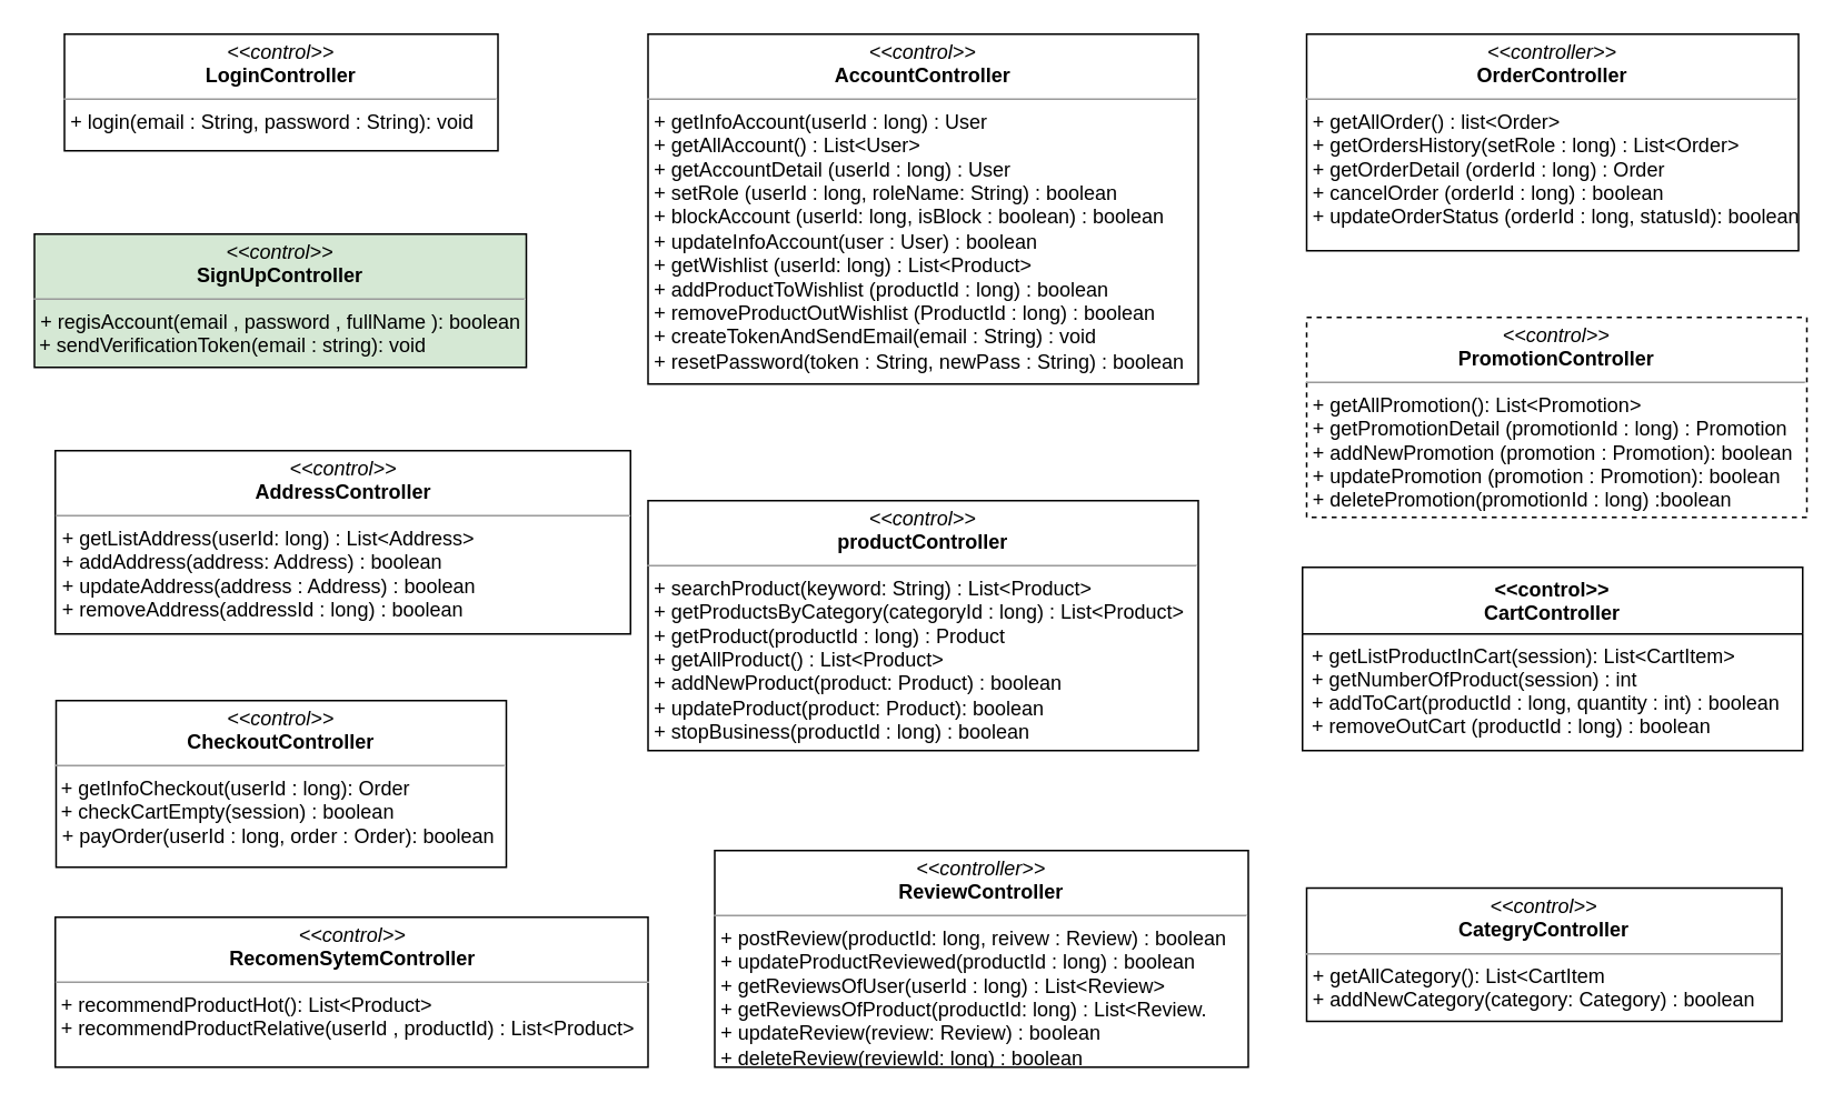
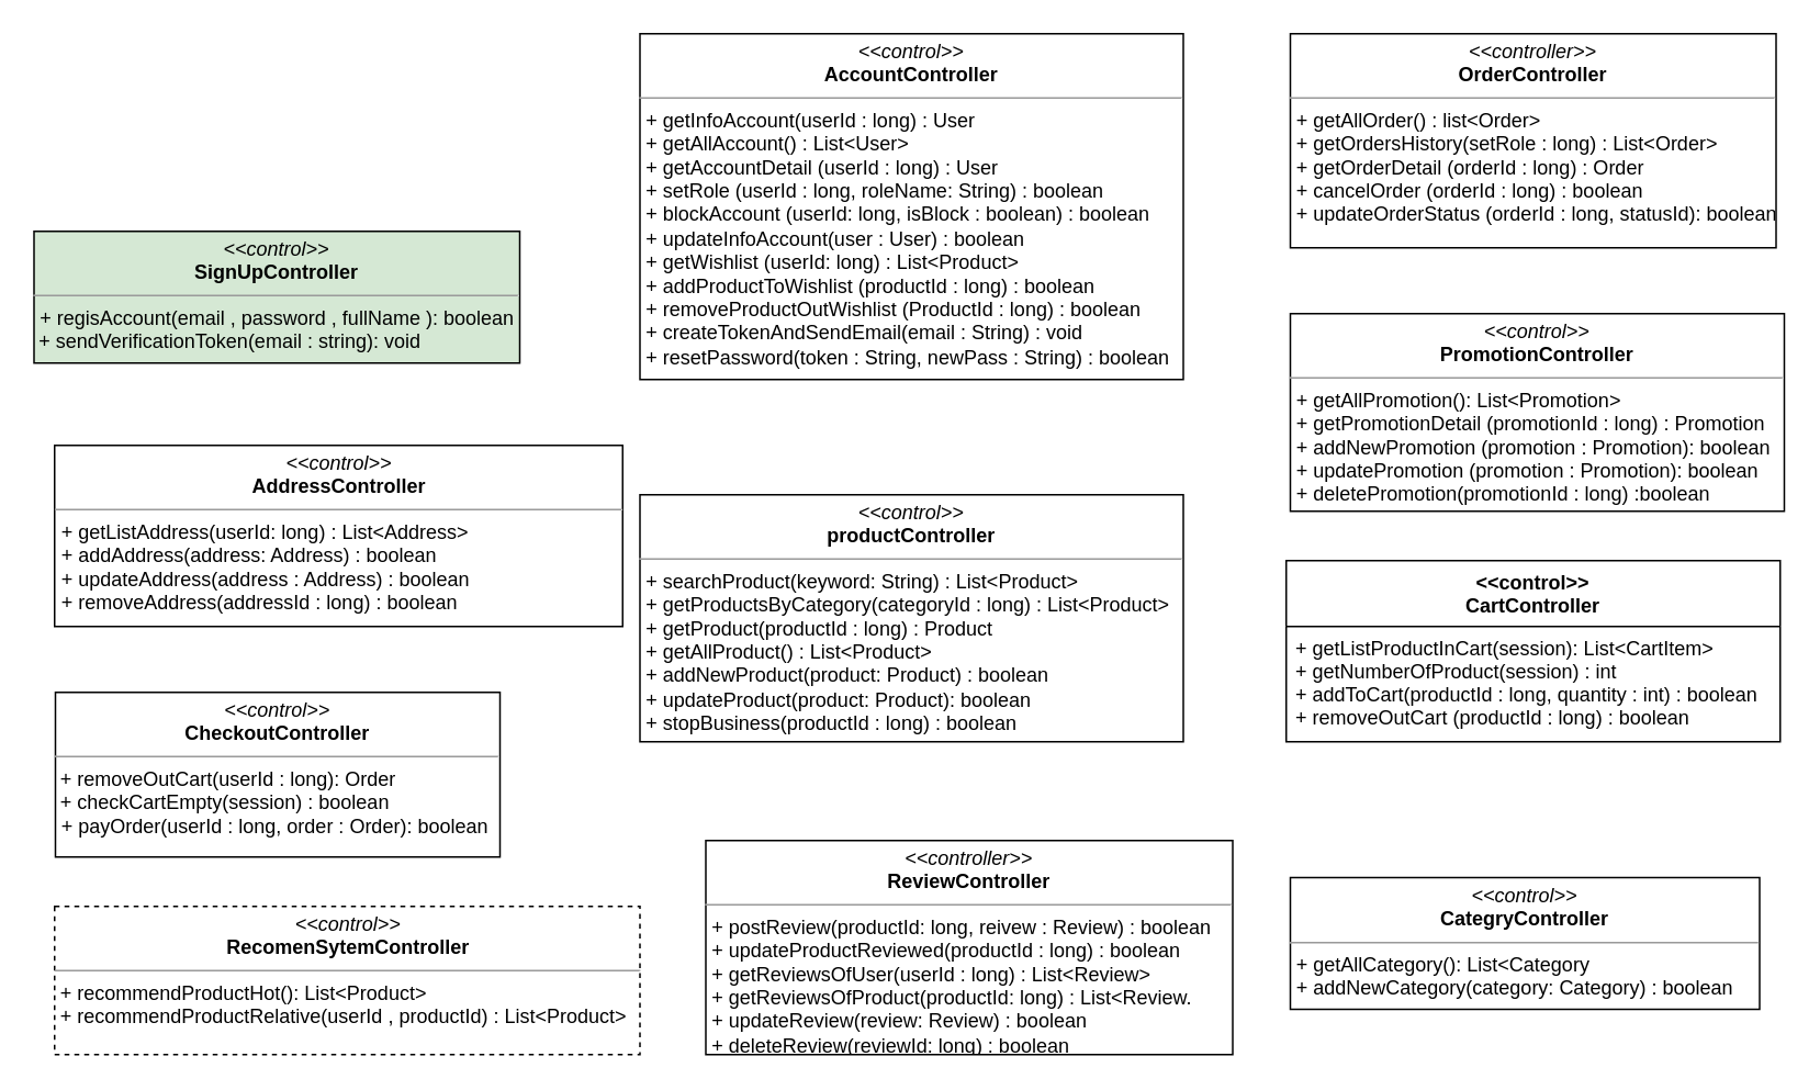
  <mxCell id="0" />
  <mxCell id="1" parent="0" />
  <mxCell id="2" value="&lt;&lt;control&gt;&gt;&#10;CartController" style="swimlane;fontStyle=1;align=center;verticalAlign=top;childLayout=stackLayout;horizontal=1;startSize=40;horizontalStack=0;resizeParent=1;resizeParentMax=0;resizeLast=0;collapsible=1;marginBottom=0;" parent="1" vertex="1"><mxGeometry x="780.5" y="340" width="300" height="110" as="geometry" /></mxCell>
  <mxCell id="3" value="+ getListProductInCart(session): List&lt;CartItem&gt;&#10;+ getNumberOfProduct(session) : int&#10;+ addToCart(productId : long, quantity : int) : boolean&#10;+ removeOutCart (productId : long) : boolean" style="text;strokeColor=none;fillColor=none;align=left;verticalAlign=top;spacingLeft=4;spacingRight=4;overflow=hidden;rotatable=0;points=[[0,0.5],[1,0.5]];portConstraint=eastwest;" parent="2" vertex="1"><mxGeometry y="40" width="300" height="70" as="geometry" /></mxCell>
  <mxCell id="4" value="&lt;p style=&quot;margin: 0px ; margin-top: 4px ; text-align: center&quot;&gt;&lt;i&gt;&amp;lt;&amp;lt;control&amp;gt;&amp;gt;&lt;/i&gt;&lt;br&gt;&lt;b&gt;AccountController&lt;/b&gt;&lt;br&gt;&lt;/p&gt;&lt;hr size=&quot;1&quot;&gt;&lt;p style=&quot;margin: 0px ; margin-left: 4px&quot;&gt;&lt;span&gt;+ getInfoAccount(userId : long) : User&lt;/span&gt;&lt;/p&gt;&lt;p style=&quot;margin: 0px ; margin-left: 4px&quot;&gt;&lt;span&gt;+ getAllAccount() : List&amp;lt;User&amp;gt;&lt;/span&gt;&lt;/p&gt;&lt;p style=&quot;margin: 0px ; margin-left: 4px&quot;&gt;&lt;span&gt;+ getAccountDetail (userId : long) : User&lt;/span&gt;&lt;/p&gt;&lt;p style=&quot;margin: 0px ; margin-left: 4px&quot;&gt;&lt;span&gt;+ setRole (userId : long, roleName: String) : boolean&lt;/span&gt;&lt;/p&gt;&lt;p style=&quot;margin: 0px ; margin-left: 4px&quot;&gt;+ blockAccount (userId: long, isBlock : boolean) : boolean&lt;/p&gt;&lt;p style=&quot;margin: 0px ; margin-left: 4px&quot;&gt;&lt;span&gt;+ updateInfoAccount(user : User) : boolean&lt;/span&gt;&lt;/p&gt;&lt;p style=&quot;margin: 0px ; margin-left: 4px&quot;&gt;+ getWishlist (userId: long) : List&amp;lt;Product&amp;gt;&lt;span&gt;&lt;br&gt;&lt;/span&gt;&lt;/p&gt;&lt;p style=&quot;margin: 0px ; margin-left: 4px&quot;&gt;+ addProductToWishlist (productId : long) : boolean&lt;/p&gt;&lt;p style=&quot;margin: 0px ; margin-left: 4px&quot;&gt;+ removeProductOutWishlist (ProductId : long) : boolean&lt;/p&gt;&lt;p style=&quot;margin: 0px ; margin-left: 4px&quot;&gt;+ createTokenAndSendEmail(email : String) : void&lt;/p&gt;&lt;p style=&quot;margin: 0px ; margin-left: 4px&quot;&gt;+ resetPassword(token : String, newPass : String) : boolean&lt;/p&gt;&lt;p style=&quot;margin: 0px ; margin-left: 4px&quot;&gt;&lt;span&gt;&lt;br&gt;&lt;/span&gt;&lt;/p&gt;" style="verticalAlign=top;align=left;overflow=fill;fontSize=12;fontFamily=Helvetica;html=1;" parent="1" vertex="1"><mxGeometry x="388" y="20" width="330" height="210" as="geometry" /></mxCell>
- <mxCell id="5" value="&lt;p style=&quot;margin: 0px ; margin-top: 4px ; text-align: center&quot;&gt;&lt;i&gt;&amp;lt;&amp;lt;control&amp;gt;&amp;gt;&lt;/i&gt;&lt;br&gt;&lt;b&gt;LoginController&lt;/b&gt;&lt;/p&gt;&lt;hr size=&quot;1&quot;&gt;&lt;p style=&quot;margin: 0px ; margin-left: 4px&quot;&gt;+ login(email : String, password : String): void&lt;br&gt;&lt;/p&gt;" style="verticalAlign=top;align=left;overflow=fill;fontSize=12;fontFamily=Helvetica;html=1;" parent="1" vertex="1"><mxGeometry x="38" y="20" width="260" height="70" as="geometry" /></mxCell>
  <mxCell id="6" value="&lt;p style=&quot;margin: 0px ; margin-top: 4px ; text-align: center&quot;&gt;&lt;i&gt;&amp;lt;&amp;lt;control&amp;gt;&amp;gt;&lt;/i&gt;&lt;br&gt;&lt;b&gt;SignUpController&lt;/b&gt;&lt;/p&gt;&lt;hr size=&quot;1&quot;&gt;&lt;p style=&quot;margin: 0px ; margin-left: 4px&quot;&gt;+ regisAccount(email , password , fullName ): boolean&lt;/p&gt;&amp;nbsp;+ sendVerificationToken(email : string): void" style="verticalAlign=top;align=left;overflow=fill;fontSize=12;fontFamily=Helvetica;html=1;fillColor=#d5e8d4;" parent="1" vertex="1"><mxGeometry x="20" y="140" width="295" height="80" as="geometry" /></mxCell>
- <mxCell id="7" value="&lt;p style=&quot;margin: 0px ; margin-top: 4px ; text-align: center&quot;&gt;&lt;i&gt;&amp;lt;&amp;lt;control&amp;gt;&amp;gt;&lt;/i&gt;&lt;br&gt;&lt;b&gt;CheckoutController&lt;/b&gt;&lt;/p&gt;&lt;hr size=&quot;1&quot;&gt;&amp;nbsp;+ getInfoCheckout(userId : long): Order&lt;br&gt;&amp;nbsp;+ checkCartEmpty(session) : boolean&lt;br&gt;&lt;p style=&quot;margin: 0px ; margin-left: 4px&quot;&gt;+ payOrder(userId : long, order : Order): boolean&lt;/p&gt;" style="verticalAlign=top;align=left;overflow=fill;fontSize=12;fontFamily=Helvetica;html=1;" vertex="1" parent="1"><mxGeometry x="33" y="420" width="270" height="100" as="geometry" /></mxCell>
+ <mxCell id="7" value="&lt;p style=&quot;margin: 0px ; margin-top: 4px ; text-align: center&quot;&gt;&lt;i&gt;&amp;lt;&amp;lt;control&amp;gt;&amp;gt;&lt;/i&gt;&lt;br&gt;&lt;b&gt;CheckoutController&lt;/b&gt;&lt;/p&gt;&lt;hr size=&quot;1&quot;&gt;&amp;nbsp;+ removeOutCart(userId : long): Order&lt;br&gt;&amp;nbsp;+ checkCartEmpty(session) : boolean&lt;br&gt;&lt;p style=&quot;margin: 0px ; margin-left: 4px&quot;&gt;+ payOrder(userId : long, order : Order): boolean&lt;/p&gt;" style="verticalAlign=top;align=left;overflow=fill;fontSize=12;fontFamily=Helvetica;html=1;" vertex="1" parent="1"><mxGeometry x="33" y="420" width="270" height="100" as="geometry" /></mxCell>
  <mxCell id="8" value="&lt;p style=&quot;margin: 0px ; margin-top: 4px ; text-align: center&quot;&gt;&lt;i&gt;&amp;lt;&amp;lt;control&amp;gt;&amp;gt;&lt;/i&gt;&lt;br&gt;&lt;b&gt;AddressController&lt;/b&gt;&lt;/p&gt;&lt;hr size=&quot;1&quot;&gt;&lt;p style=&quot;margin: 0px 0px 0px 4px&quot;&gt;+ getListAddress(userId: long) : List&amp;lt;Address&amp;gt;&lt;/p&gt;&lt;p style=&quot;margin: 0px 0px 0px 4px&quot;&gt;+ addAddress(address: Address) : boolean&lt;/p&gt;&lt;p style=&quot;margin: 0px 0px 0px 4px&quot;&gt;+ updateAddress(address : Address) : boolean&lt;/p&gt;&lt;p style=&quot;margin: 0px 0px 0px 4px&quot;&gt;+ removeAddress(addressId : long) : boolean&lt;/p&gt;" style="verticalAlign=top;align=left;overflow=fill;fontSize=12;fontFamily=Helvetica;html=1;" vertex="1" parent="1"><mxGeometry x="32.5" y="270" width="345" height="110" as="geometry" /></mxCell>
- <mxCell id="9" value="&lt;p style=&quot;margin: 0px ; margin-top: 4px ; text-align: center&quot;&gt;&lt;i&gt;&amp;lt;&amp;lt;control&amp;gt;&amp;gt;&lt;/i&gt;&lt;br&gt;&lt;b&gt;PromotionController&lt;/b&gt;&lt;/p&gt;&lt;hr size=&quot;1&quot;&gt;&lt;p style=&quot;margin: 0px ; margin-left: 4px&quot;&gt;+ getAllPromotion(): List&amp;lt;Promotion&amp;gt;&lt;br&gt;&lt;/p&gt;&lt;p style=&quot;margin: 0px ; margin-left: 4px&quot;&gt;+ getPromotionDetail (promotionId : long) : Promotion&lt;/p&gt;&lt;p style=&quot;margin: 0px ; margin-left: 4px&quot;&gt;+ addNewPromotion (promotion : Promotion): boolean&lt;/p&gt;&lt;p style=&quot;margin: 0px ; margin-left: 4px&quot;&gt;+ updatePromotion (promotion : Promotion): boolean&lt;/p&gt;&lt;p style=&quot;margin: 0px ; margin-left: 4px&quot;&gt;+ deletePromotion(promotionId : long) :boolean&lt;/p&gt;" style="verticalAlign=top;align=left;overflow=fill;fontSize=12;fontFamily=Helvetica;html=1;dashed=1;" vertex="1" parent="1"><mxGeometry x="783" y="190" width="300" height="120" as="geometry" /></mxCell>
+ <mxCell id="9" value="&lt;p style=&quot;margin: 0px ; margin-top: 4px ; text-align: center&quot;&gt;&lt;i&gt;&amp;lt;&amp;lt;control&amp;gt;&amp;gt;&lt;/i&gt;&lt;br&gt;&lt;b&gt;PromotionController&lt;/b&gt;&lt;/p&gt;&lt;hr size=&quot;1&quot;&gt;&lt;p style=&quot;margin: 0px ; margin-left: 4px&quot;&gt;+ getAllPromotion(): List&amp;lt;Promotion&amp;gt;&lt;br&gt;&lt;/p&gt;&lt;p style=&quot;margin: 0px ; margin-left: 4px&quot;&gt;+ getPromotionDetail (promotionId : long) : Promotion&lt;/p&gt;&lt;p style=&quot;margin: 0px ; margin-left: 4px&quot;&gt;+ addNewPromotion (promotion : Promotion): boolean&lt;/p&gt;&lt;p style=&quot;margin: 0px ; margin-left: 4px&quot;&gt;+ updatePromotion (promotion : Promotion): boolean&lt;/p&gt;&lt;p style=&quot;margin: 0px ; margin-left: 4px&quot;&gt;+ deletePromotion(promotionId : long) :boolean&lt;/p&gt;" style="verticalAlign=top;align=left;overflow=fill;fontSize=12;fontFamily=Helvetica;html=1;" vertex="1" parent="1"><mxGeometry x="783" y="190" width="300" height="120" as="geometry" /></mxCell>
  <mxCell id="10" value="&lt;p style=&quot;margin: 0px ; margin-top: 4px ; text-align: center&quot;&gt;&lt;i&gt;&amp;lt;&amp;lt;control&amp;gt;&amp;gt;&lt;/i&gt;&lt;br&gt;&lt;b&gt;productController&lt;/b&gt;&lt;/p&gt;&lt;hr size=&quot;1&quot;&gt;&lt;p style=&quot;margin: 0px ; margin-left: 4px&quot;&gt;&lt;span&gt;+ searchProduct(keyword: String) : List&amp;lt;Product&amp;gt;&lt;/span&gt;&lt;/p&gt;&lt;p style=&quot;margin: 0px ; margin-left: 4px&quot;&gt;&lt;span&gt;+ getProductsByCategory(categoryId : long) : List&amp;lt;Product&amp;gt;&lt;/span&gt;&lt;br&gt;&lt;/p&gt;&lt;p style=&quot;margin: 0px ; margin-left: 4px&quot;&gt;&lt;span&gt;+ getProduct(productId : long) : Product&lt;/span&gt;&lt;/p&gt;&lt;p style=&quot;margin: 0px ; margin-left: 4px&quot;&gt;&lt;span&gt;+ getAllProduct() : List&amp;lt;Product&amp;gt;&lt;/span&gt;&lt;/p&gt;&lt;p style=&quot;margin: 0px ; margin-left: 4px&quot;&gt;&lt;span&gt;+ addNewProduct(product: Product) : boolean&lt;/span&gt;&lt;/p&gt;&lt;p style=&quot;margin: 0px ; margin-left: 4px&quot;&gt;&lt;span&gt;+ updateProduct(product: Product): boolean&lt;/span&gt;&lt;/p&gt;&lt;p style=&quot;margin: 0px ; margin-left: 4px&quot;&gt;&lt;span&gt;+ stopBusiness(productId : long) : boolean&lt;/span&gt;&lt;/p&gt;" style="verticalAlign=top;align=left;overflow=fill;fontSize=12;fontFamily=Helvetica;html=1;" vertex="1" parent="1"><mxGeometry x="388" y="300" width="330" height="150" as="geometry" /></mxCell>
  <mxCell id="11" value="&lt;p style=&quot;margin: 0px ; margin-top: 4px ; text-align: center&quot;&gt;&lt;i&gt;&amp;lt;&amp;lt;controller&amp;gt;&amp;gt;&lt;/i&gt;&lt;br&gt;&lt;b&gt;OrderController&lt;/b&gt;&lt;br&gt;&lt;/p&gt;&lt;hr size=&quot;1&quot;&gt;&lt;p style=&quot;margin: 0px ; margin-left: 4px&quot;&gt;&lt;/p&gt;&lt;p style=&quot;margin: 0px ; margin-left: 4px&quot;&gt;+ getAllOrder() : list&amp;lt;Order&amp;gt;&lt;/p&gt;&lt;p style=&quot;margin: 0px ; margin-left: 4px&quot;&gt;+ getOrdersHistory(setRole : long) : List&amp;lt;Order&amp;gt;&lt;br&gt;&lt;/p&gt;&lt;p style=&quot;margin: 0px ; margin-left: 4px&quot;&gt;+ getOrderDetail (orderId : long) : Order&lt;/p&gt;&lt;p style=&quot;margin: 0px ; margin-left: 4px&quot;&gt;+ cancelOrder (orderId : long) : boolean&lt;/p&gt;&lt;p style=&quot;margin: 0px ; margin-left: 4px&quot;&gt;+ updateOrderStatus (orderId : long, statusId): boolean&lt;/p&gt;" style="verticalAlign=top;align=left;overflow=fill;fontSize=12;fontFamily=Helvetica;html=1;" vertex="1" parent="1"><mxGeometry x="783" y="20" width="295" height="130" as="geometry" /></mxCell>
- <mxCell id="12" value="&lt;p style=&quot;margin: 0px ; margin-top: 4px ; text-align: center&quot;&gt;&lt;i&gt;&amp;lt;&amp;lt;control&amp;gt;&amp;gt;&lt;/i&gt;&lt;br&gt;&lt;b&gt;RecomenSytemController&lt;/b&gt;&lt;/p&gt;&lt;hr size=&quot;1&quot;&gt;&amp;nbsp;+ recommendProductHot(): List&amp;lt;Product&amp;gt;&lt;br&gt;&amp;nbsp;+ recommendProductRelative(userId , productId) : List&amp;lt;Product&amp;gt;" style="verticalAlign=top;align=left;overflow=fill;fontSize=12;fontFamily=Helvetica;html=1;" vertex="1" parent="1"><mxGeometry x="32.5" y="550" width="355.5" height="90" as="geometry" /></mxCell>
- <mxCell id="13" value="&lt;p style=&quot;margin: 0px ; margin-top: 4px ; text-align: center&quot;&gt;&lt;i&gt;&amp;lt;&amp;lt;control&amp;gt;&amp;gt;&lt;/i&gt;&lt;br&gt;&lt;b&gt;CategryController&lt;/b&gt;&lt;/p&gt;&lt;hr size=&quot;1&quot;&gt;&lt;p style=&quot;margin: 0px ; margin-left: 4px&quot;&gt;+ getAllCategory(): List&amp;lt;CartItem&lt;br&gt;&lt;/p&gt;&lt;p style=&quot;margin: 0px ; margin-left: 4px&quot;&gt;+ addNewCategory(category: Category) : boolean&lt;/p&gt;" style="verticalAlign=top;align=left;overflow=fill;fontSize=12;fontFamily=Helvetica;html=1;" vertex="1" parent="1"><mxGeometry x="783" y="532.5" width="285" height="80" as="geometry" /></mxCell>
+ <mxCell id="12" value="&lt;p style=&quot;margin: 0px ; margin-top: 4px ; text-align: center&quot;&gt;&lt;i&gt;&amp;lt;&amp;lt;control&amp;gt;&amp;gt;&lt;/i&gt;&lt;br&gt;&lt;b&gt;RecomenSytemController&lt;/b&gt;&lt;/p&gt;&lt;hr size=&quot;1&quot;&gt;&amp;nbsp;+ recommendProductHot(): List&amp;lt;Product&amp;gt;&lt;br&gt;&amp;nbsp;+ recommendProductRelative(userId , productId) : List&amp;lt;Product&amp;gt;" style="verticalAlign=top;align=left;overflow=fill;fontSize=12;fontFamily=Helvetica;html=1;dashed=1;" vertex="1" parent="1"><mxGeometry x="32.5" y="550" width="355.5" height="90" as="geometry" /></mxCell>
+ <mxCell id="13" value="&lt;p style=&quot;margin: 0px ; margin-top: 4px ; text-align: center&quot;&gt;&lt;i&gt;&amp;lt;&amp;lt;control&amp;gt;&amp;gt;&lt;/i&gt;&lt;br&gt;&lt;b&gt;CategryController&lt;/b&gt;&lt;/p&gt;&lt;hr size=&quot;1&quot;&gt;&lt;p style=&quot;margin: 0px ; margin-left: 4px&quot;&gt;+ getAllCategory(): List&amp;lt;Category&lt;br&gt;&lt;/p&gt;&lt;p style=&quot;margin: 0px ; margin-left: 4px&quot;&gt;+ addNewCategory(category: Category) : boolean&lt;/p&gt;" style="verticalAlign=top;align=left;overflow=fill;fontSize=12;fontFamily=Helvetica;html=1;" vertex="1" parent="1"><mxGeometry x="783" y="532.5" width="285" height="80" as="geometry" /></mxCell>
  <mxCell id="14" value="&lt;p style=&quot;margin: 0px ; margin-top: 4px ; text-align: center&quot;&gt;&lt;i&gt;&amp;lt;&amp;lt;controller&amp;gt;&amp;gt;&lt;/i&gt;&lt;br&gt;&lt;b&gt;ReviewController&lt;/b&gt;&lt;br&gt;&lt;/p&gt;&lt;hr size=&quot;1&quot;&gt;&lt;p style=&quot;margin: 0px ; margin-left: 4px&quot;&gt;&lt;span&gt;+ postReview(productId: long, reivew : Review) : boolean&lt;/span&gt;&lt;/p&gt;&lt;p style=&quot;margin: 0px ; margin-left: 4px&quot;&gt;&lt;span&gt;+ updateProductReviewed(productId : long) : boolean&lt;/span&gt;&lt;/p&gt;&lt;p style=&quot;margin: 0px ; margin-left: 4px&quot;&gt;&lt;span&gt;+ getReviewsOfUser(userId : long) : List&amp;lt;Review&amp;gt;&lt;/span&gt;&lt;/p&gt;&lt;p style=&quot;margin: 0px ; margin-left: 4px&quot;&gt;&lt;span&gt;+ getReviewsOfProduct(productId: long) : List&amp;lt;Review.&lt;/span&gt;&lt;/p&gt;&lt;p style=&quot;margin: 0px ; margin-left: 4px&quot;&gt;&lt;span&gt;+ updateReview(review: Review) : boolean&lt;/span&gt;&lt;/p&gt;&lt;p style=&quot;margin: 0px ; margin-left: 4px&quot;&gt;&lt;span&gt;+ deleteReview(reviewId: long) : boolean&lt;/span&gt;&lt;/p&gt;" style="verticalAlign=top;align=left;overflow=fill;fontSize=12;fontFamily=Helvetica;html=1;" vertex="1" parent="1"><mxGeometry x="428" y="510" width="320" height="130" as="geometry" /></mxCell>
